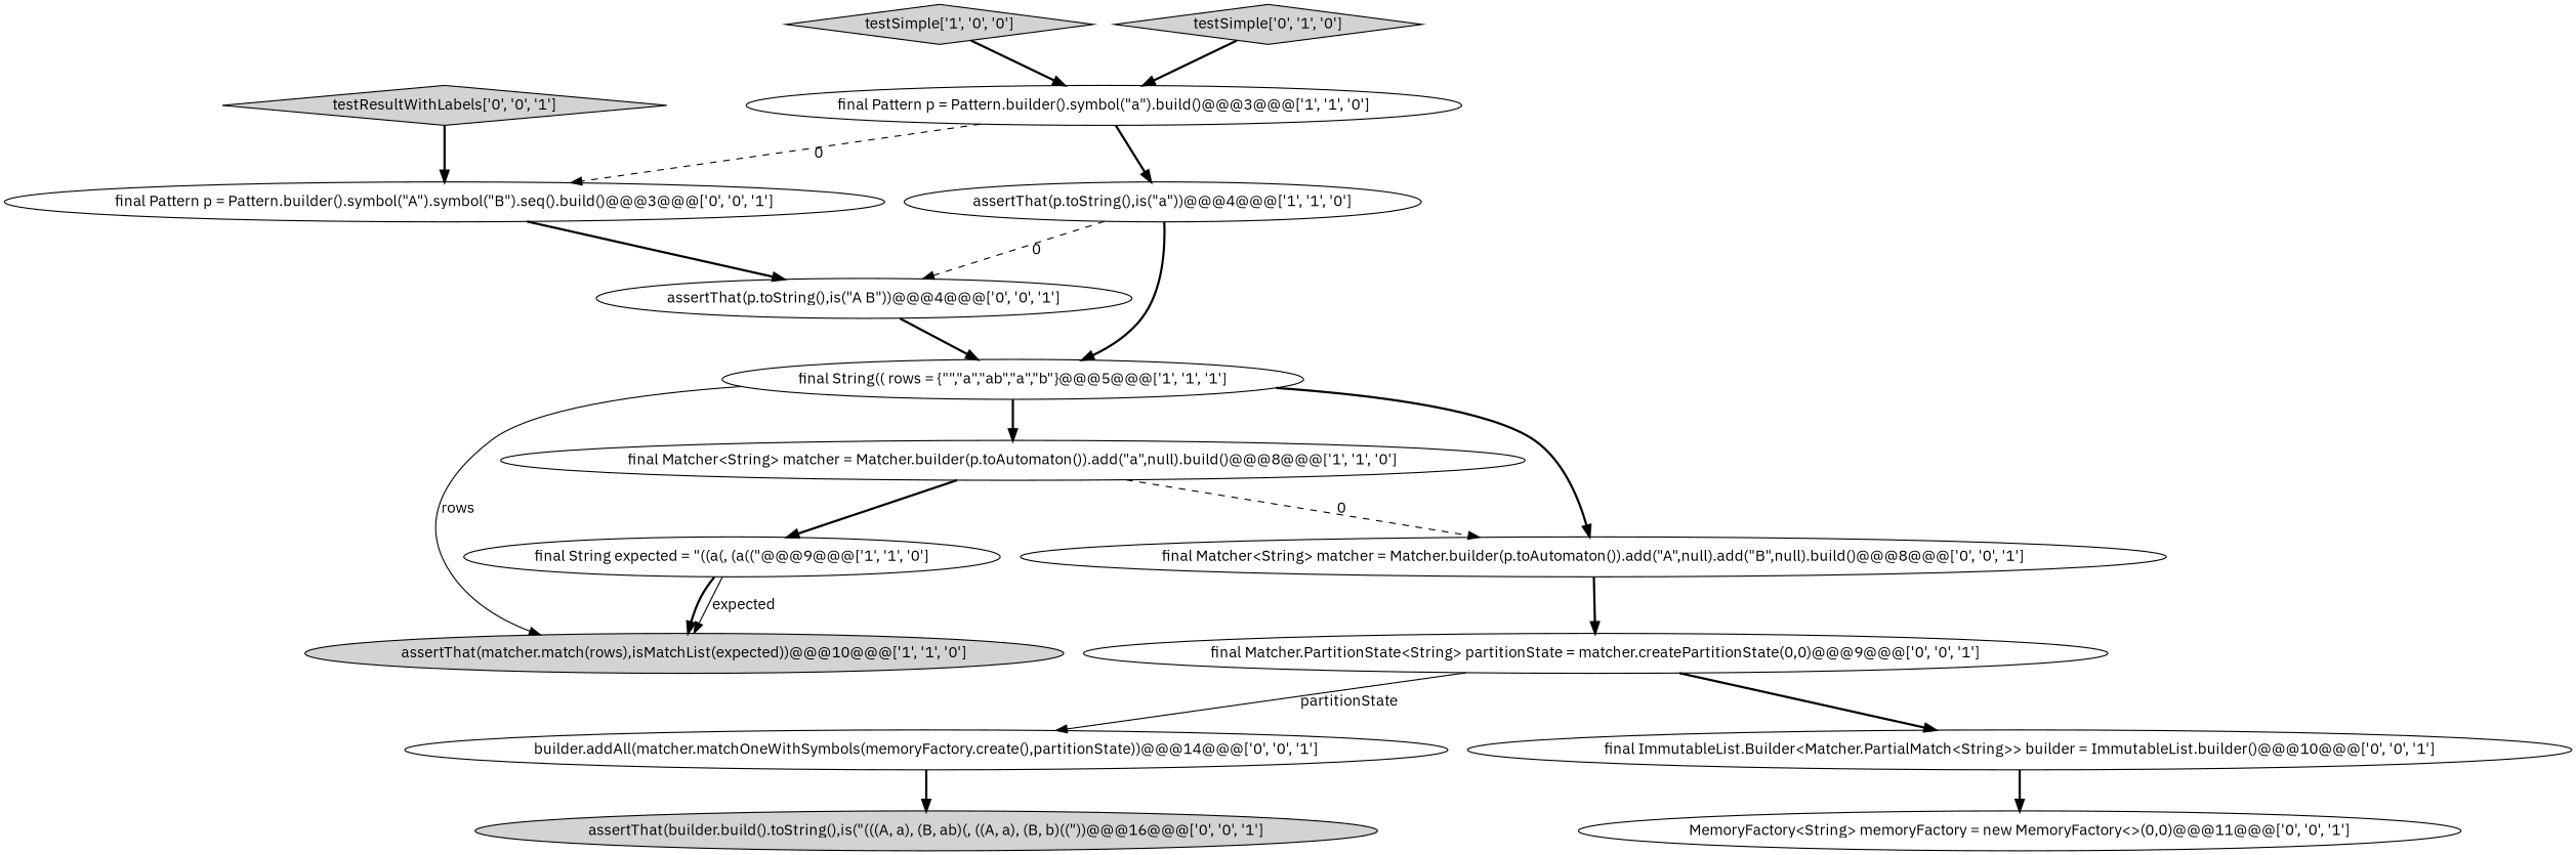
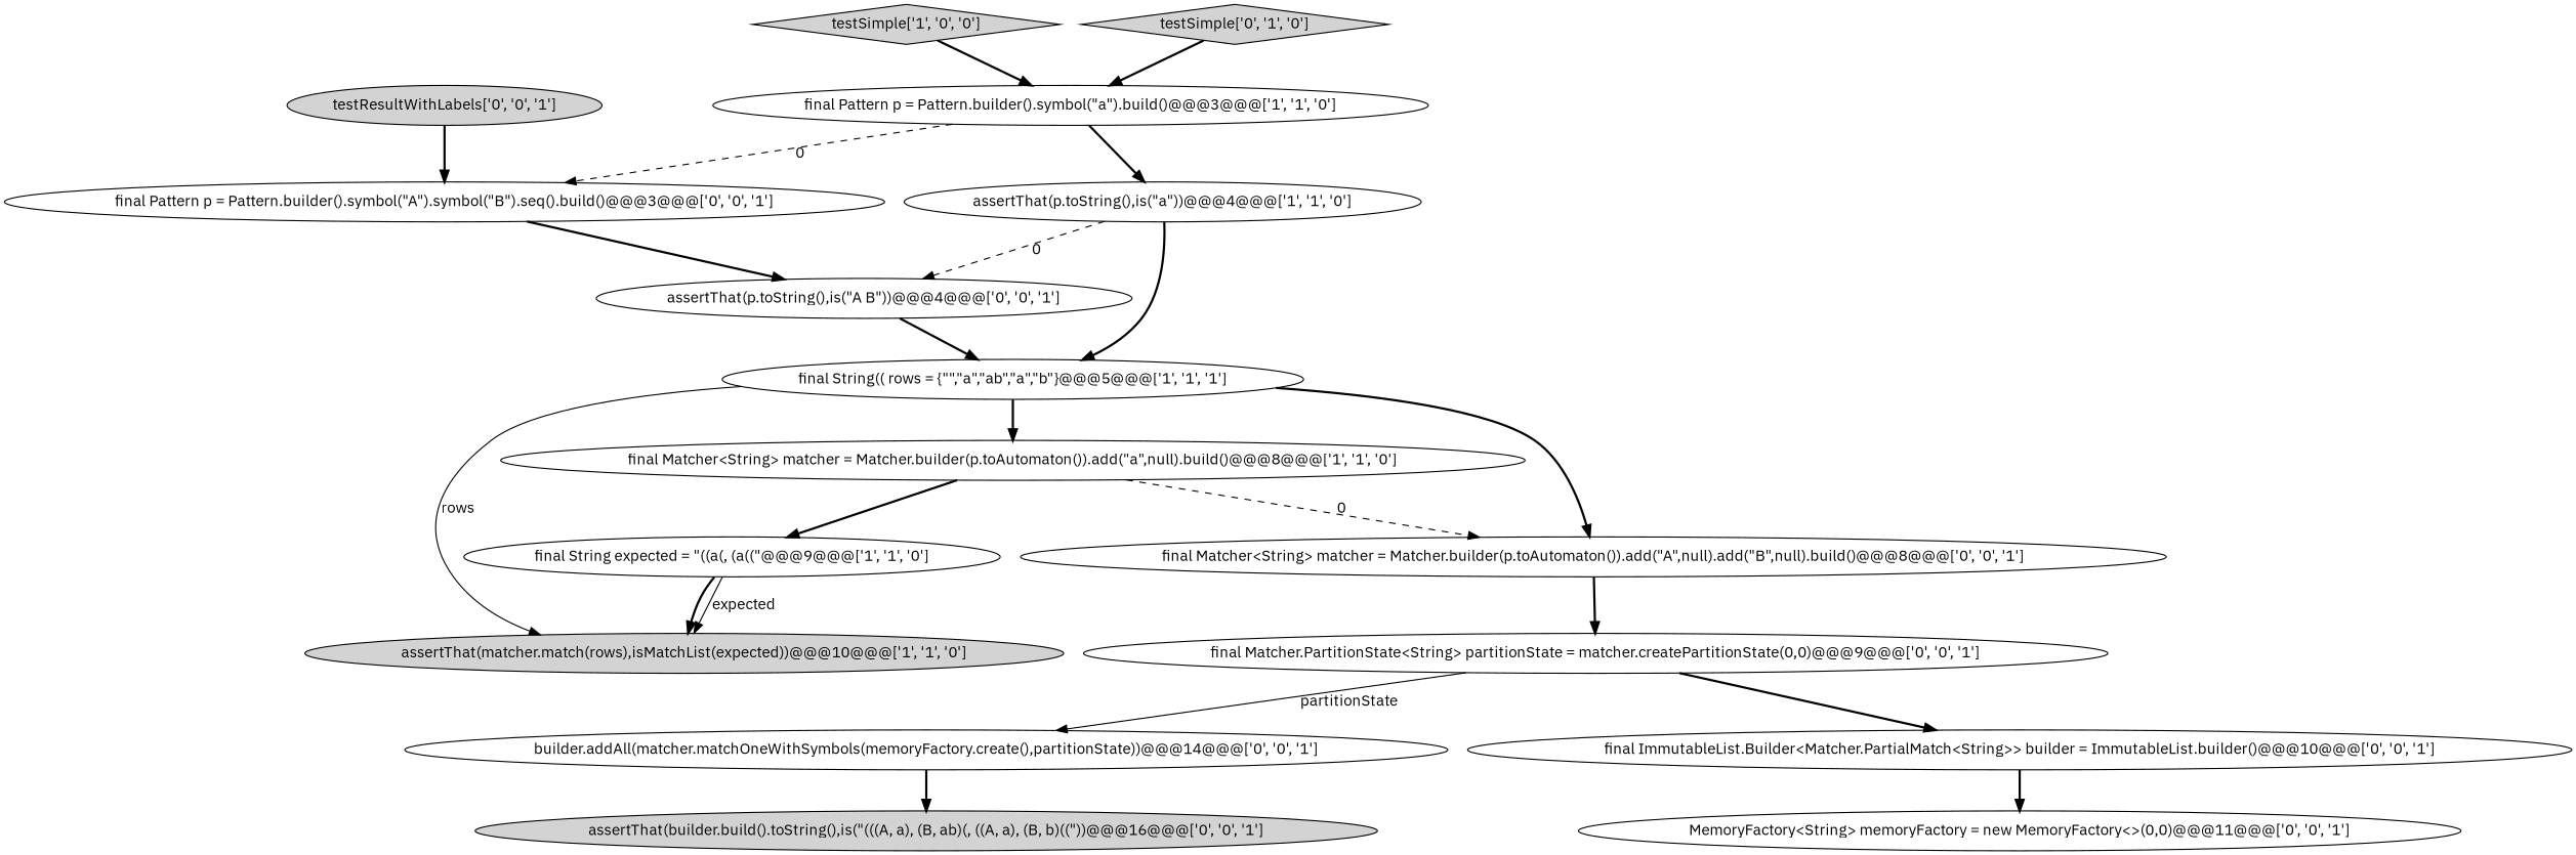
  digraph {
    fontname="IBM Plex Sans"
    node [fillcolor=white fontname="IBM Plex Sans" shape=ellipse style=filled]
    edge [fontname="IBM Plex Sans" style=bold]
    n1 [label="final String(( rows = {\"\",\"a\",\"ab\",\"a\",\"b\"}@@@5@@@['1', '1', '1']"]
    n2 [fillcolor=lightgray label="assertThat(matcher.match(rows),isMatchList(expected))@@@10@@@['1', '1', '0']"]
    n3 [label="final Matcher<String> matcher = Matcher.builder(p.toAutomaton()).add(\"a\",null).build()@@@8@@@['1', '1', '0']"]
    n4 [label="final Matcher<String> matcher = Matcher.builder(p.toAutomaton()).add(\"A\",null).add(\"B\",null).build()@@@8@@@['0', '0', '1']"]
    n5 [label="final String expected = \"((a(, (a((\"@@@9@@@['1', '1', '0']"]
    n6 [label="final Matcher.PartitionState<String> partitionState = matcher.createPartitionState(0,0)@@@9@@@['0', '0', '1']"]
    n7 [label="builder.addAll(matcher.matchOneWithSymbols(memoryFactory.create(),partitionState))@@@14@@@['0', '0', '1']"]
    n8 [fillcolor=lightgray label="assertThat(builder.build().toString(),is(\"(((A, a), (B, ab)(, ((A, a), (B, b)((\"))@@@16@@@['0', '0', '1']"]
    n9 [label="final ImmutableList.Builder<Matcher.PartialMatch<String>> builder = ImmutableList.builder()@@@10@@@['0', '0', '1']"]
    n10 [label="MemoryFactory<String> memoryFactory = new MemoryFactory<>(0,0)@@@11@@@['0', '0', '1']"]
    n11 [label="assertThat(p.toString(),is(\"A B\"))@@@4@@@['0', '0', '1']"]
    n12 [label="assertThat(p.toString(),is(\"a\"))@@@4@@@['1', '1', '0']"]
-   n13 [fillcolor=lightgray label="testResultWithLabels['0', '0', '1']" shape=diamond]
+   n13 [fillcolor=lightgray label="testResultWithLabels['0', '0', '1']"]
    n14 [label="final Pattern p = Pattern.builder().symbol(\"A\").symbol(\"B\").seq().build()@@@3@@@['0', '0', '1']"]
    n15 [label="final Pattern p = Pattern.builder().symbol(\"a\").build()@@@3@@@['1', '1', '0']"]
    n16 [fillcolor=lightgray label="testSimple['1', '0', '0']" shape=diamond]
    n17 [fillcolor=lightgray label="testSimple['0', '1', '0']" shape=diamond]
    n1 -> n2 [label=rows style=solid]
    n1 -> n3
    n1 -> n4
    n3 -> n4 [label=0 style=dashed]
    n3 -> n5
    n4 -> n6
    n5 -> n2 [label=expected style=solid]
    n5 -> n2
    n6 -> n7 [label=partitionState style=solid]
    n6 -> n9
    n7 -> n8
    n9 -> n10
    n11 -> n1
    n12 -> n1
    n12 -> n11 [label=0 style=dashed]
    n13 -> n14
    n14 -> n11
    n15 -> n12
    n15 -> n14 [label=0 style=dashed]
    n16 -> n15
    n17 -> n15
  }
